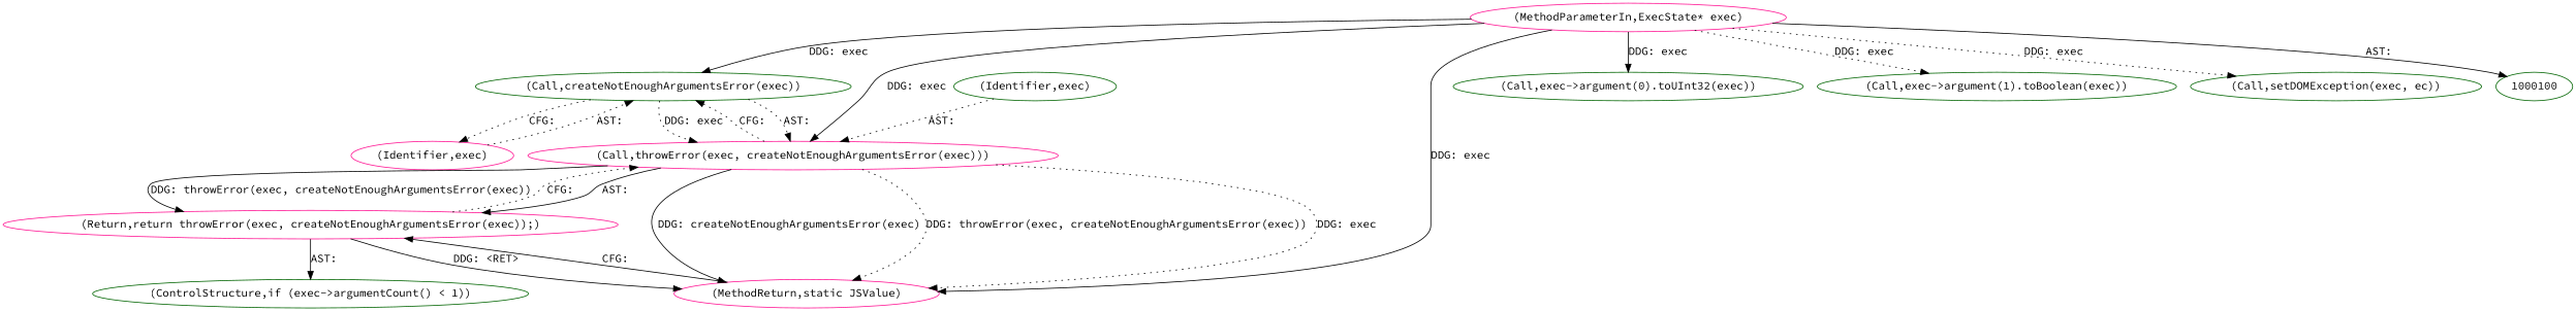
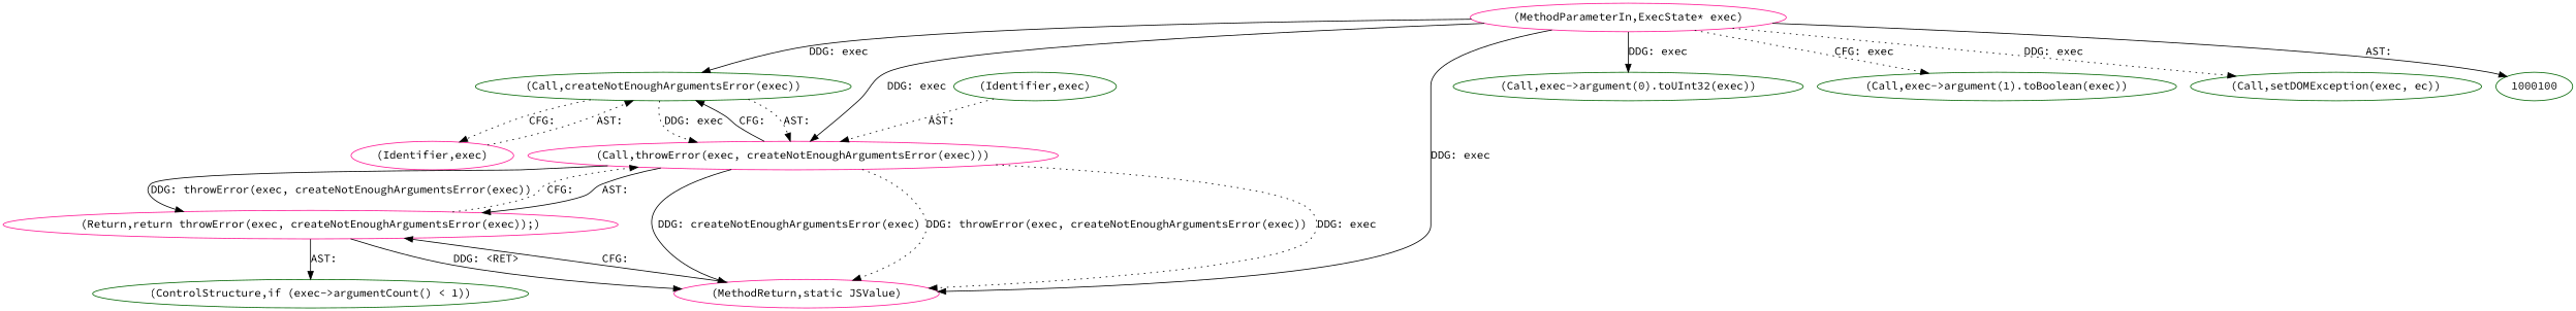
  digraph {
    fontname="Source Code Pro"
    node [color=darkgreen fontname="Source Code Pro"]
    edge [fontname="Source Code Pro" style=dotted]
    n1 [label="(Call,createNotEnoughArgumentsError(exec))"]
    n2 [color=deeppink label="(Call,throwError(exec, createNotEnoughArgumentsError(exec)))"]
    n3 [color=deeppink label="(Identifier,exec)"]
    n4 [color=deeppink label="(MethodReturn,static JSValue)"]
    n5 [color=deeppink label="(Return,return throwError(exec, createNotEnoughArgumentsError(exec));)"]
    n6 [color=deeppink label="(MethodParameterIn,ExecState* exec)"]
    n7 [label="(Call,exec->argument(0).toUInt32(exec))"]
    n8 [label="(Call,exec->argument(1).toBoolean(exec))"]
    n9 [label="(Call,setDOMException(exec, ec))"]
    1000100
    n11 [label="(ControlStructure,if (exec->argumentCount() < 1))"]
    n12 [label="(Identifier,exec)"]
    n1 -> n2 [label="AST: "]
    n1 -> n2 [label="DDG: exec"]
    n1 -> n3 [label="CFG: "]
-   n2 -> n1 [label="CFG: "]
+   n2 -> n1 [label="CFG: " style=solid]
    n2 -> n4 [label="DDG: createNotEnoughArgumentsError(exec)" style=solid]
    n2 -> n4 [label="DDG: throwError(exec, createNotEnoughArgumentsError(exec))"]
    n2 -> n4 [label="DDG: exec"]
    n2 -> n5 [label="AST: " style=solid]
    n2 -> n5 [label="DDG: throwError(exec, createNotEnoughArgumentsError(exec))" style=solid]
    n3 -> n1 [label="AST: "]
    n4 -> n5 [label="CFG: " style=solid]
    n5 -> n2 [label="CFG: "]
    n5 -> n4 [label="DDG: <RET>" style=solid]
    n5 -> n11 [label="AST: " style=solid]
    n6 -> n1 [label="DDG: exec" style=solid]
    n6 -> n2 [label="DDG: exec" style=solid]
    n6 -> n4 [label="DDG: exec" style=solid]
    n6 -> n7 [label="DDG: exec" style=solid]
-   n6 -> n8 [label="DDG: exec"]
+   n6 -> n8 [label="CFG: exec"]
    n6 -> n9 [label="DDG: exec"]
    n6 -> 1000100 [label="AST: " style=solid]
    n12 -> n2 [label="AST: "]
  }
